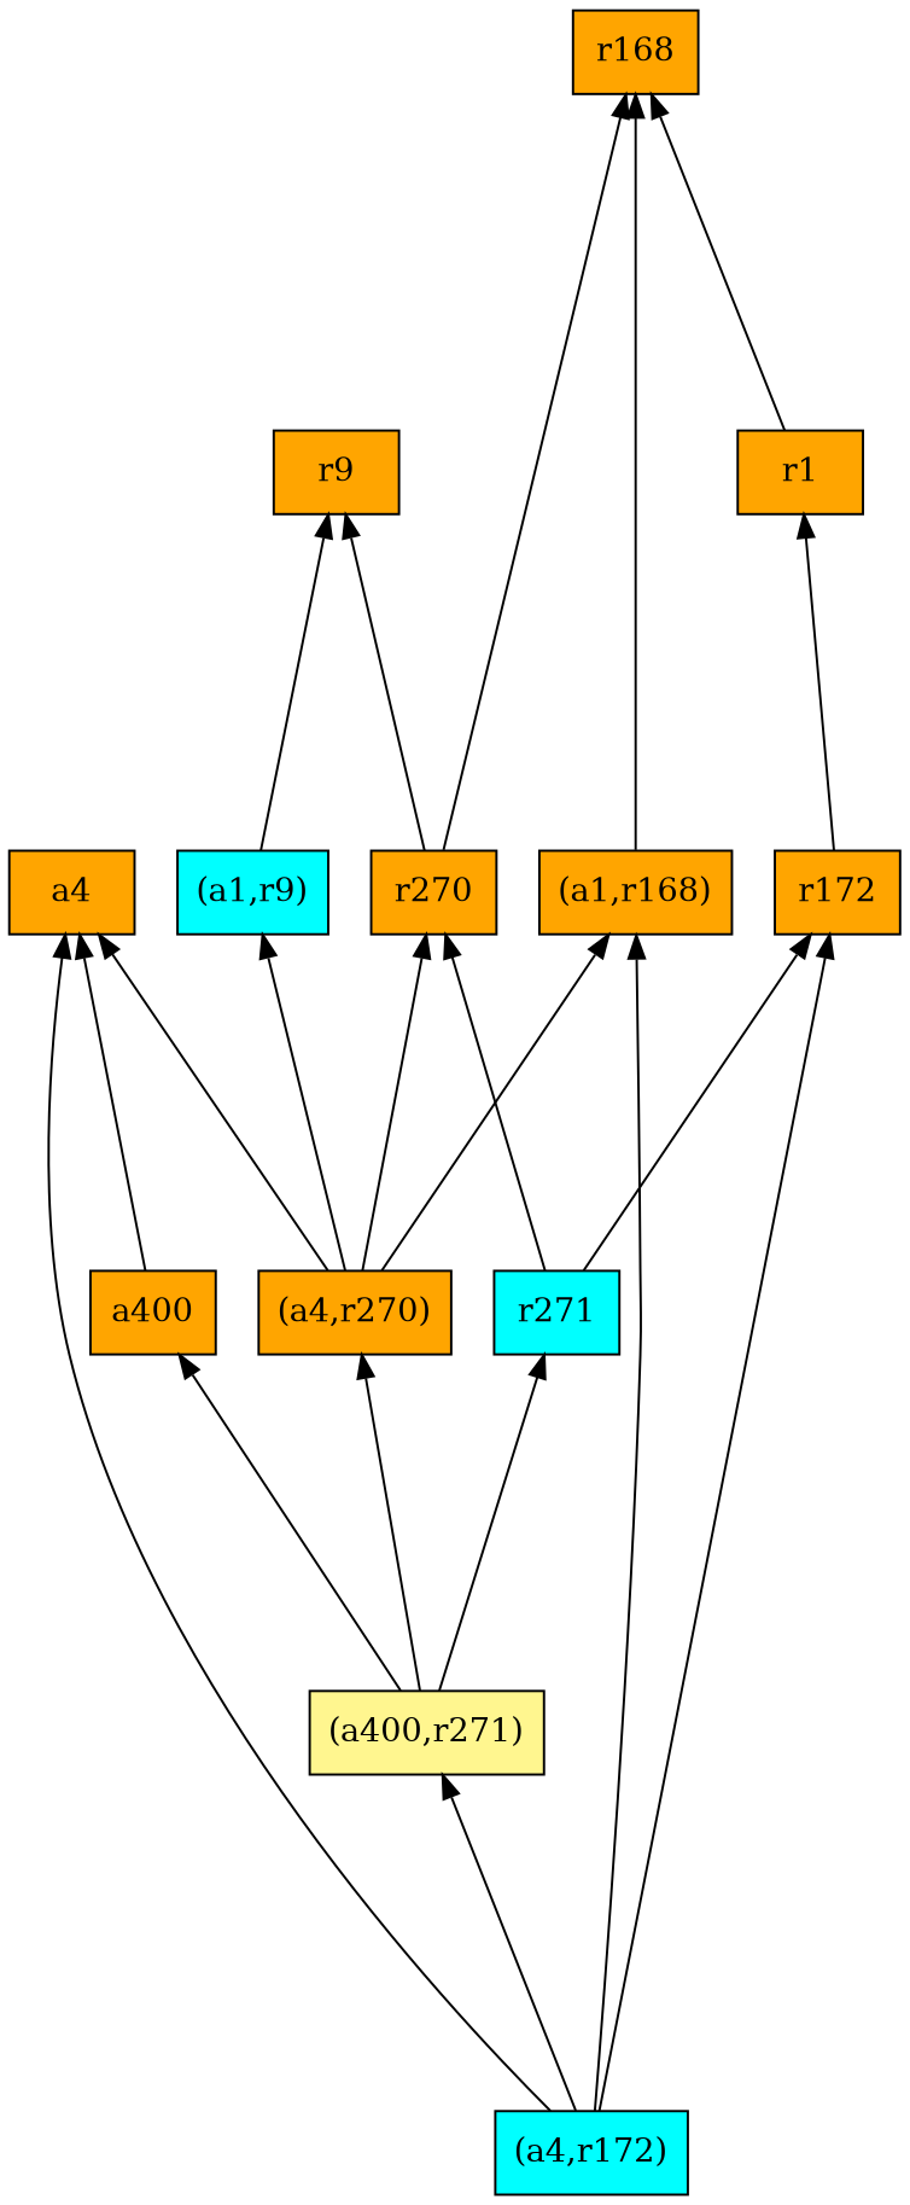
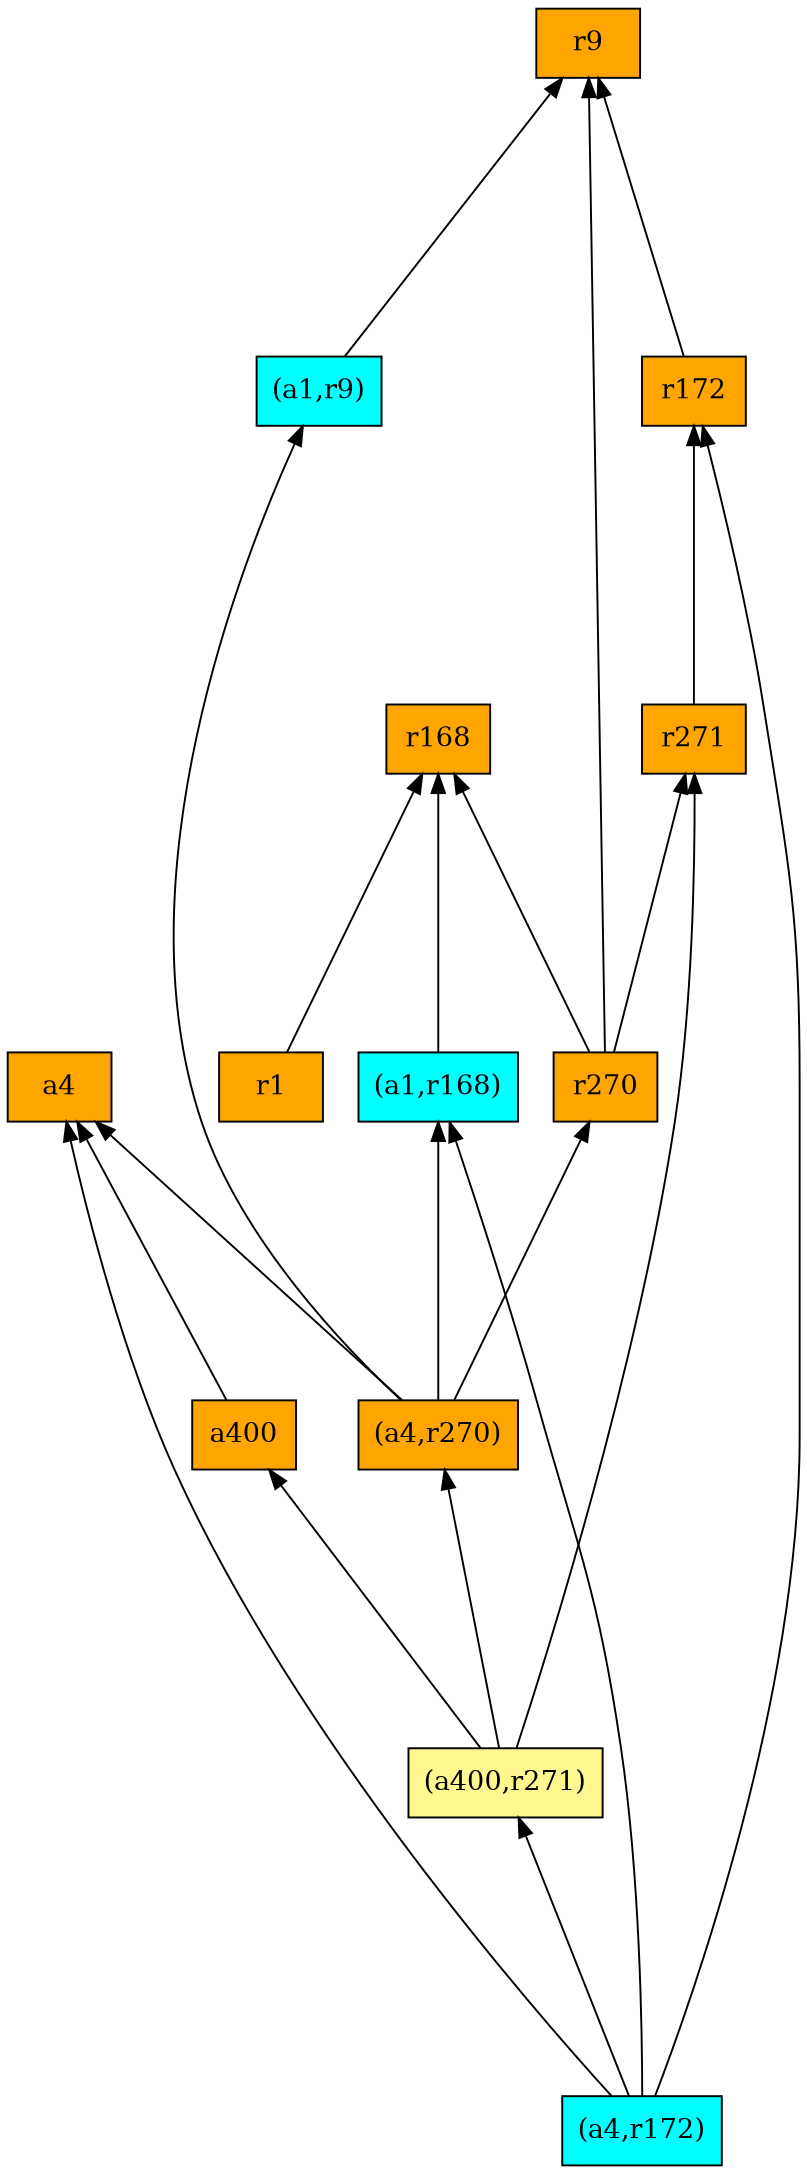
  digraph {
    rankdir=BT
    ranksep=2.0
    node [fillcolor=orange shape=record style=filled]
    n1 [fillcolor=cyan label="{(a1,r9)}"]
    n2 [label="{r9}"]
    n3 [label="{r270}"]
    n4 [label="{r168}"]
-   n5 [fillcolor=cyan label="{r271}"]
+   n5 [label="{r271}"]
    n6 [label="{r172}"]
    n7 [label="{r1}"]
    n8 [label="{a4}"]
-   n9 [label="{(a1,r168)}"]
+   n9 [fillcolor=cyan label="{(a1,r168)}"]
    n10 [fillcolor=cyan label="{(a4,r172)}"]
    n11 [fillcolor=khaki1 label="{(a400,r271)}"]
    n12 [label="{(a4,r270)}"]
    n13 [label="{a400}"]
    n1 -> n2
    n3 -> n2
    n3 -> n4
-   n5 -> n3
+   n3 -> n5
    n5 -> n6
-   n6 -> n7
+   n6 -> n2
    n7 -> n4
    n9 -> n4
    n10 -> n6
    n10 -> n8
    n10 -> n9
    n10 -> n11
    n11 -> n5
    n11 -> n12
    n11 -> n13
    n12 -> n1
    n12 -> n3
    n12 -> n8
    n12 -> n9
    n13 -> n8
  }
